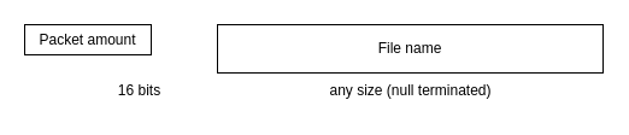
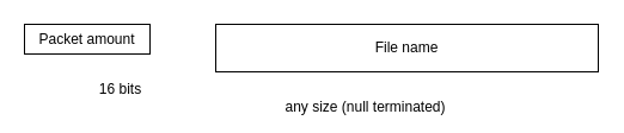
  <mxCell id="0" />
  <mxCell id="1" parent="0" />
  <mxCell id="2" value="Packet amount" style="rounded=0;whiteSpace=wrap;html=1;" vertex="1" parent="1"><mxGeometry x="20" y="20" width="105" height="25" as="geometry" /></mxCell>
  <mxCell id="3" value="File name" style="rounded=0;whiteSpace=wrap;html=1;" vertex="1" parent="1"><mxGeometry x="180" y="20" width="320" height="40" as="geometry" /></mxCell>
- <mxCell id="4" value="&lt;div&gt;16 bits&lt;/div&gt;" style="text;html=1;align=center;verticalAlign=middle;resizable=0;points=[];autosize=1;strokeColor=none;fillColor=none;" vertex="1" parent="1"><mxGeometry x="85" y="60" width="60" height="30" as="geometry" /></mxCell>
- <mxCell id="5" value="&lt;div&gt;any size (null terminated)&lt;br&gt;&lt;/div&gt;" style="text;html=1;align=center;verticalAlign=middle;resizable=0;points=[];autosize=1;strokeColor=none;fillColor=none;" vertex="1" parent="1"><mxGeometry x="265" y="60" width="150" height="30" as="geometry" /></mxCell>
+ <mxCell id="4" value="&lt;div&gt;16 bits&lt;/div&gt;" style="text;html=1;align=center;verticalAlign=middle;resizable=0;points=[];autosize=1;strokeColor=none;fillColor=none;" vertex="1" parent="1"><mxGeometry x="70" y="60" width="60" height="30" as="geometry" /></mxCell>
+ <mxCell id="5" value="&lt;div&gt;any size (null terminated)&lt;br&gt;&lt;/div&gt;" style="text;html=1;align=center;verticalAlign=middle;resizable=0;points=[];autosize=1;strokeColor=none;fillColor=none;" vertex="1" parent="1"><mxGeometry x="230" y="75" width="150" height="30" as="geometry" /></mxCell>
